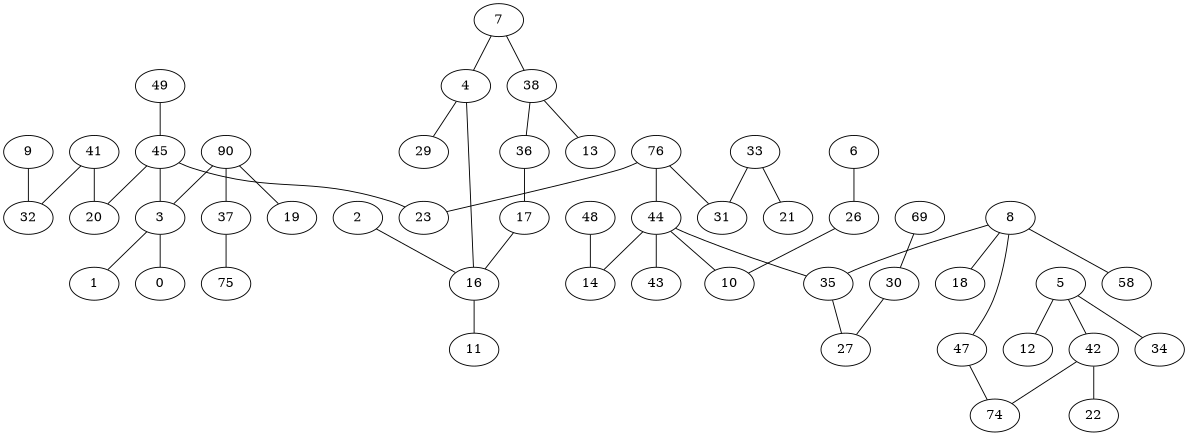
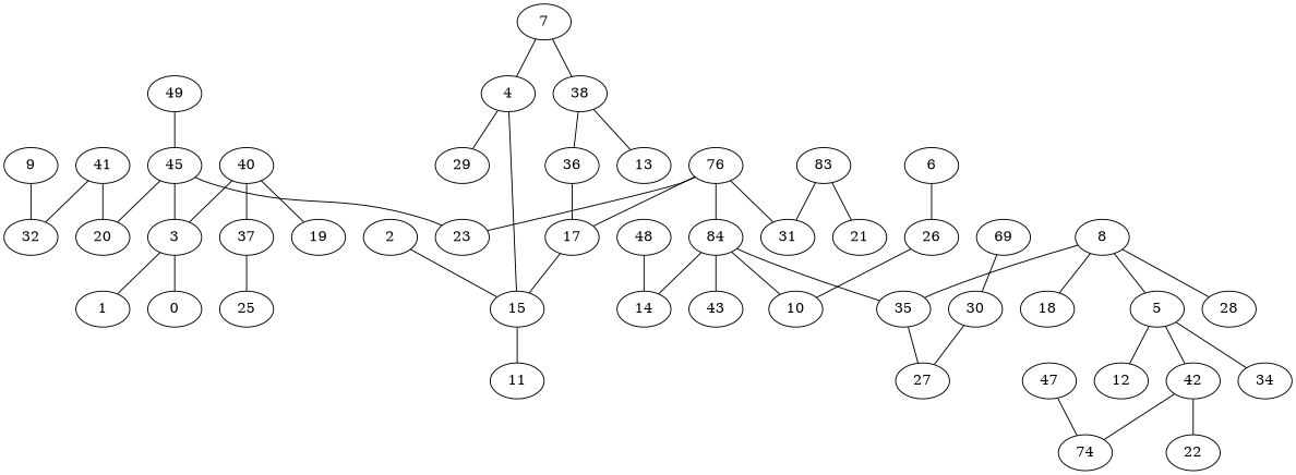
  digraph {
    edge [color=black dir=none]
    9
    32
    2
-   16
+   16 [label=15]
    11
    37
-   25 [label=75]
+   25
    48
    14
    36
    17
    49
    45
    3
    23
    20
    42
    22
    n19 [label=74]
    7
    4
    38
    29
-   40 [label=90]
+   40
    19
    0
    1
    n28 [label=76]
    31
-   44
+   44 [label=84]
    10
    35
    43
    41
    5
    34
    12
    26
    27
    8
-   28 [label=58]
+   28
    18
    13
    47
    6
    30
    n47 [label=69]
-   33
+   33 [label=83]
    21
    subgraph sub_1 {
      9
      32
      2
      16
      11
      37
      25
      48
      14
      36
      17
      49
      45
      3
      23
      20
      42
      22
      n19
      7
      4
      38
      29
      40
      19
      0
      1
      n28
      31
      44
      10
      35
      43
      41
      5
      34
      12
      26
      27
      8
      28
      18
      13
      47
      6
      30
      n47
      33
      21
    }
    9 -> 32
    2 -> 16
    16 -> 11
    37 -> 25
    48 -> 14
    36 -> 17
    17 -> 16
    49 -> 45
    45 -> 3
    45 -> 23
    45 -> 20
    3 -> 0
    3 -> 1
    42 -> 22
    42 -> n19
    7 -> 4
    7 -> 38
    4 -> 16
    4 -> 29
    38 -> 36
    38 -> 13
    40 -> 37
    40 -> 3
    40 -> 19
+   n28 -> 17
    n28 -> 23
    n28 -> 31
    n28 -> 44
    44 -> 14
    44 -> 10
    44 -> 35
    44 -> 43
    35 -> 27
    41 -> 32
    41 -> 20
    5 -> 42
    5 -> 34
    5 -> 12
    26 -> 10
    8 -> 35
-   8 -> 47
+   8 -> 5
    8 -> 28
    8 -> 18
    47 -> n19
    6 -> 26
    30 -> 27
    n47 -> 30
    33 -> 31
    33 -> 21
  }
